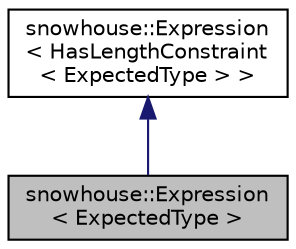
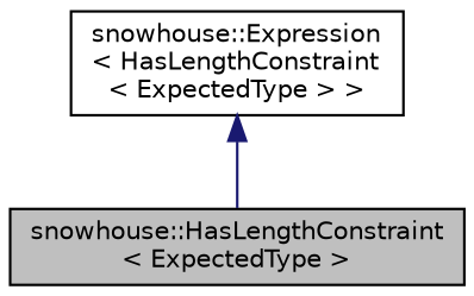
  digraph {
    node [color=black fontname=Helvetica fontsize=10 shape=record style=filled]
-   n1 [fillcolor=grey75 fontcolor=black height=0.2 label="snowhouse::Expression\l\< ExpectedType \>" width=0.4]
+   n1 [fillcolor=grey75 fontcolor=black height=0.2 label="snowhouse::HasLengthConstraint\l\< ExpectedType \>" width=0.4]
    n2 [fillcolor=white height=0.2 label="snowhouse::Expression\l\< HasLengthConstraint\l\< ExpectedType \> \>" width=0.4]
    n2 -> n1 [color=midnightblue dir=back fontname=Helvetica fontsize=10 labelfontname=Helvetica labelfontsize=10 style=solid]
  }
